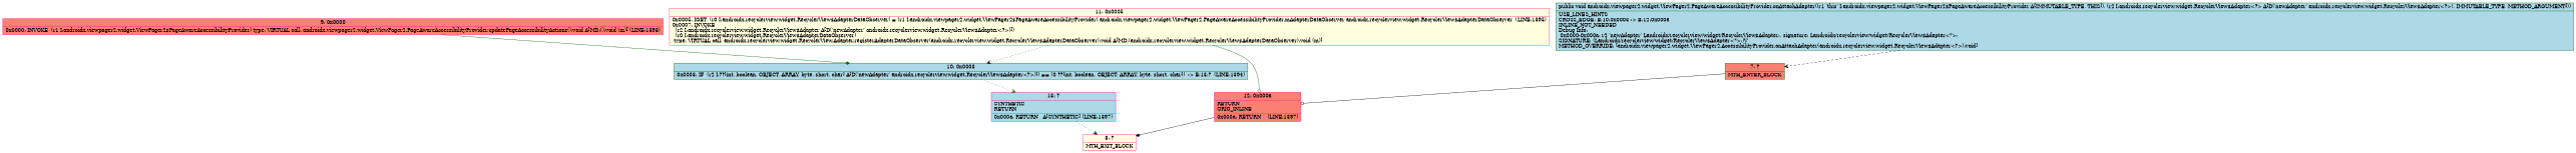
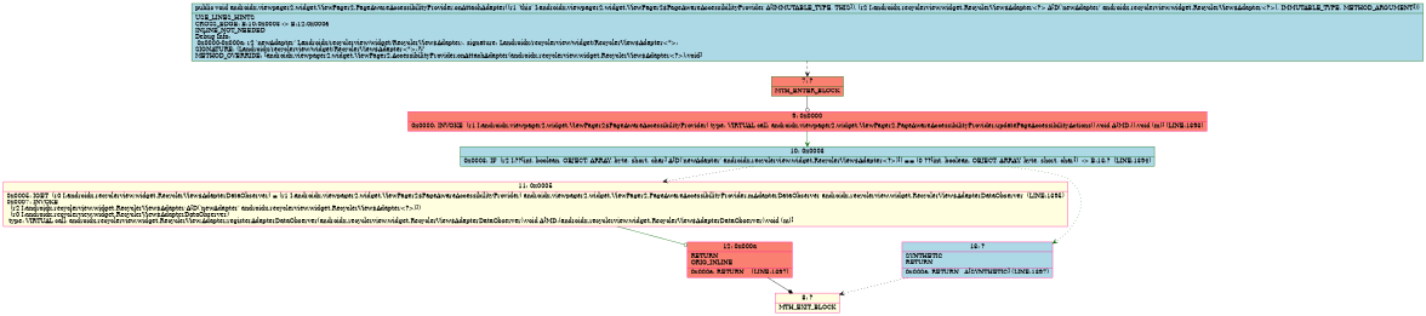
  digraph {
    node [color=deeppink fillcolor=salmon shape=record style=filled]
    edge [arrowhead=vee color=black style=solid]
    n1 [color=darkgreen label="{7\:\ ?|MTH_ENTER_BLOCK\l}"]
    n2 [label="{9\:\ 0x0000|0x0000: INVOKE  (r1 I:androidx.viewpager2.widget.ViewPager2$PageAwareAccessibilityProvider) type: VIRTUAL call: androidx.viewpager2.widget.ViewPager2.PageAwareAccessibilityProvider.updatePageAccessibilityActions():void A[MD:():void (m)] (LINE:1393)\l}"]
    n3 [color=darkgreen fillcolor=lightblue label="{10\:\ 0x0003|0x0003: IF  (r2 I:??[int, boolean, OBJECT, ARRAY, byte, short, char] A[D('newAdapter' androidx.recyclerview.widget.RecyclerView$Adapter\<?\>)]) == (0 ??[int, boolean, OBJECT, ARRAY, byte, short, char])  \-\> B:13:?  (LINE:1394)\l}"]
    n4 [fillcolor=lightyellow label="{11\:\ 0x0005|0x0005: IGET  (r0 I:androidx.recyclerview.widget.RecyclerView$AdapterDataObserver) = (r1 I:androidx.viewpager2.widget.ViewPager2$PageAwareAccessibilityProvider) androidx.viewpager2.widget.ViewPager2.PageAwareAccessibilityProvider.mAdapterDataObserver androidx.recyclerview.widget.RecyclerView$AdapterDataObserver  (LINE:1395)\l0x0007: INVOKE  \l  (r2 I:androidx.recyclerview.widget.RecyclerView$Adapter A[D('newAdapter' androidx.recyclerview.widget.RecyclerView$Adapter\<?\>)])\l  (r0 I:androidx.recyclerview.widget.RecyclerView$AdapterDataObserver)\l type: VIRTUAL call: androidx.recyclerview.widget.RecyclerView.Adapter.registerAdapterDataObserver(androidx.recyclerview.widget.RecyclerView$AdapterDataObserver):void A[MD:(androidx.recyclerview.widget.RecyclerView$AdapterDataObserver):void (m)]\l}"]
    n5 [fillcolor=lightblue label="{13\:\ ?|SYNTHETIC\lRETURN\l|0x000a: RETURN   A[SYNTHETIC] (LINE:1397)\l}"]
    n6 [label="{12\:\ 0x000a|RETURN\lORIG_INLINE\l|0x000a: RETURN    (LINE:1397)\l}"]
    n7 [fillcolor=lightyellow label="{8\:\ ?|MTH_EXIT_BLOCK\l}"]
    n8 [color=darkgreen fillcolor=lightblue label="{public void androidx.viewpager2.widget.ViewPager2.PageAwareAccessibilityProvider.onAttachAdapter((r1 'this' I:androidx.viewpager2.widget.ViewPager2$PageAwareAccessibilityProvider A[IMMUTABLE_TYPE, THIS]), (r2 I:androidx.recyclerview.widget.RecyclerView$Adapter\<?\> A[D('newAdapter' androidx.recyclerview.widget.RecyclerView$Adapter\<?\>), IMMUTABLE_TYPE, METHOD_ARGUMENT]))  | USE_LINES_HINTS\lCROSS_EDGE: B:10:0x0003 \-\> B:12:0x000a\lINLINE_NOT_NEEDED\lDebug Info:\l  0x0000\-0x000a: r2 'newAdapter' Landroidx\/recyclerview\/widget\/RecyclerView$Adapter;, signature: Landroidx\/recyclerview\/widget\/RecyclerView$Adapter\<*\>;\lSIGNATURE: (Landroidx\/recyclerview\/widget\/RecyclerView$Adapter\<*\>;)V\lMETHOD_OVERRIDE: [androidx.viewpager2.widget.ViewPager2.AccessibilityProvider.onAttachAdapter(androidx.recyclerview.widget.RecyclerView$Adapter\<?\>):void]\l}"]
-   n1 -> n6 [arrowhead=odot]
-   n2 -> n3 [arrowhead=diamond color=darkgreen]
-   n4 -> n3 [style=dotted]
+   n1 -> n2 [arrowhead=odot]
+   n2 -> n3 [color=darkgreen]
+   n3 -> n4 [style=dotted]
    n3 -> n5 [color=darkgreen style=dotted]
    n4 -> n6 [arrowhead=odot color=darkgreen]
    n5 -> n7 [style=dotted]
    n6 -> n7 [arrowhead=diamond]
    n8 -> n1 [style=dashed]
  }
